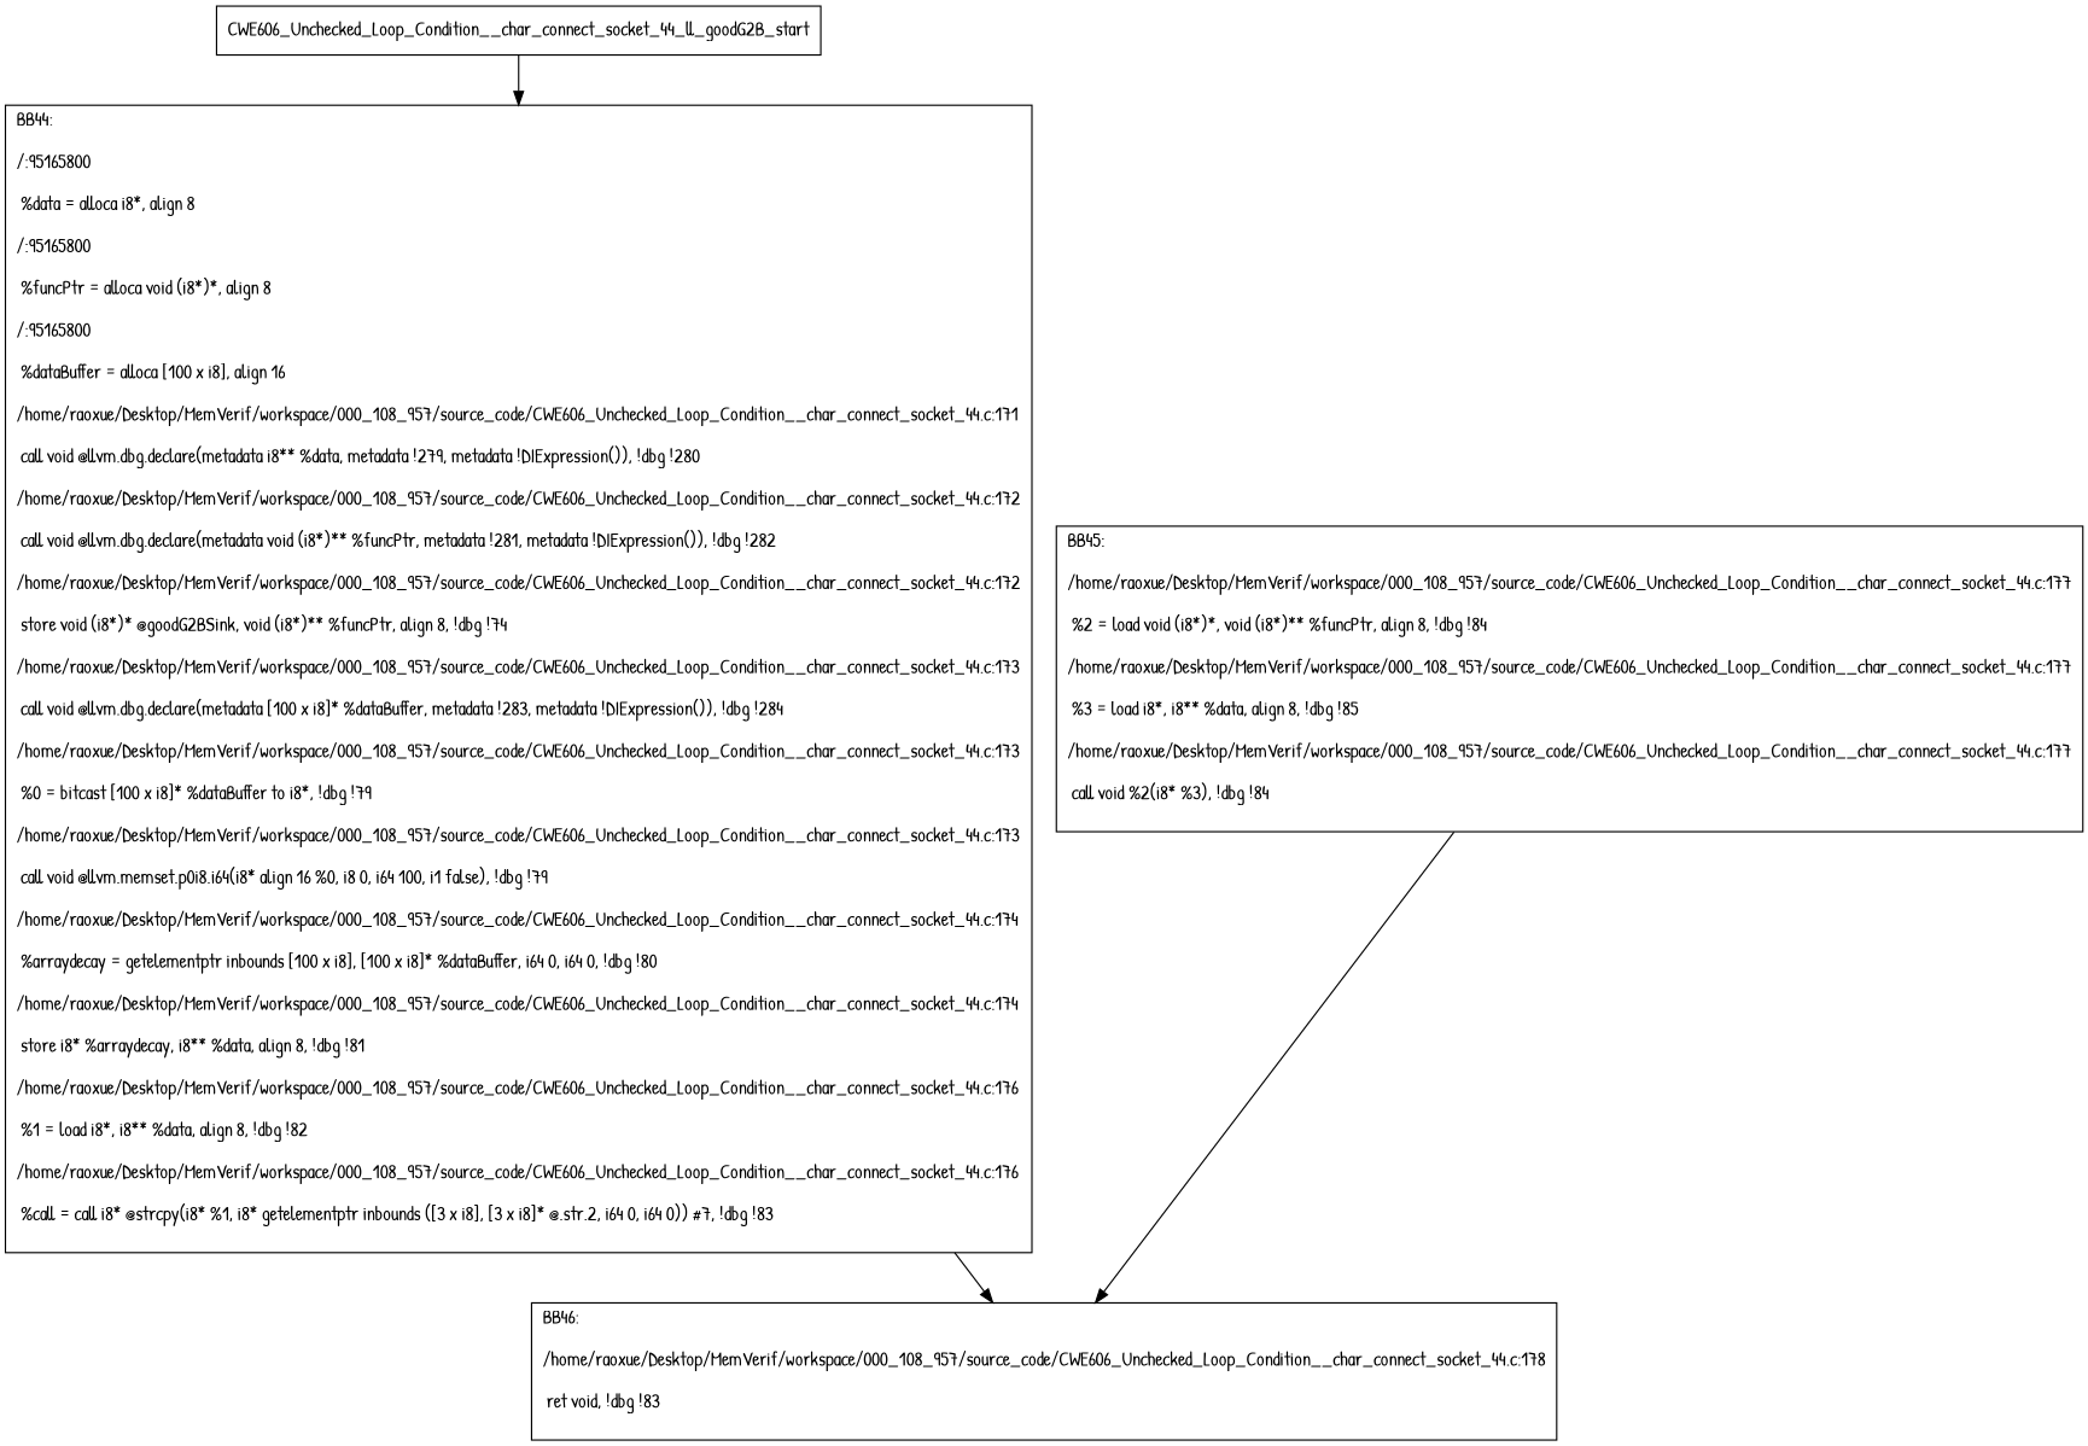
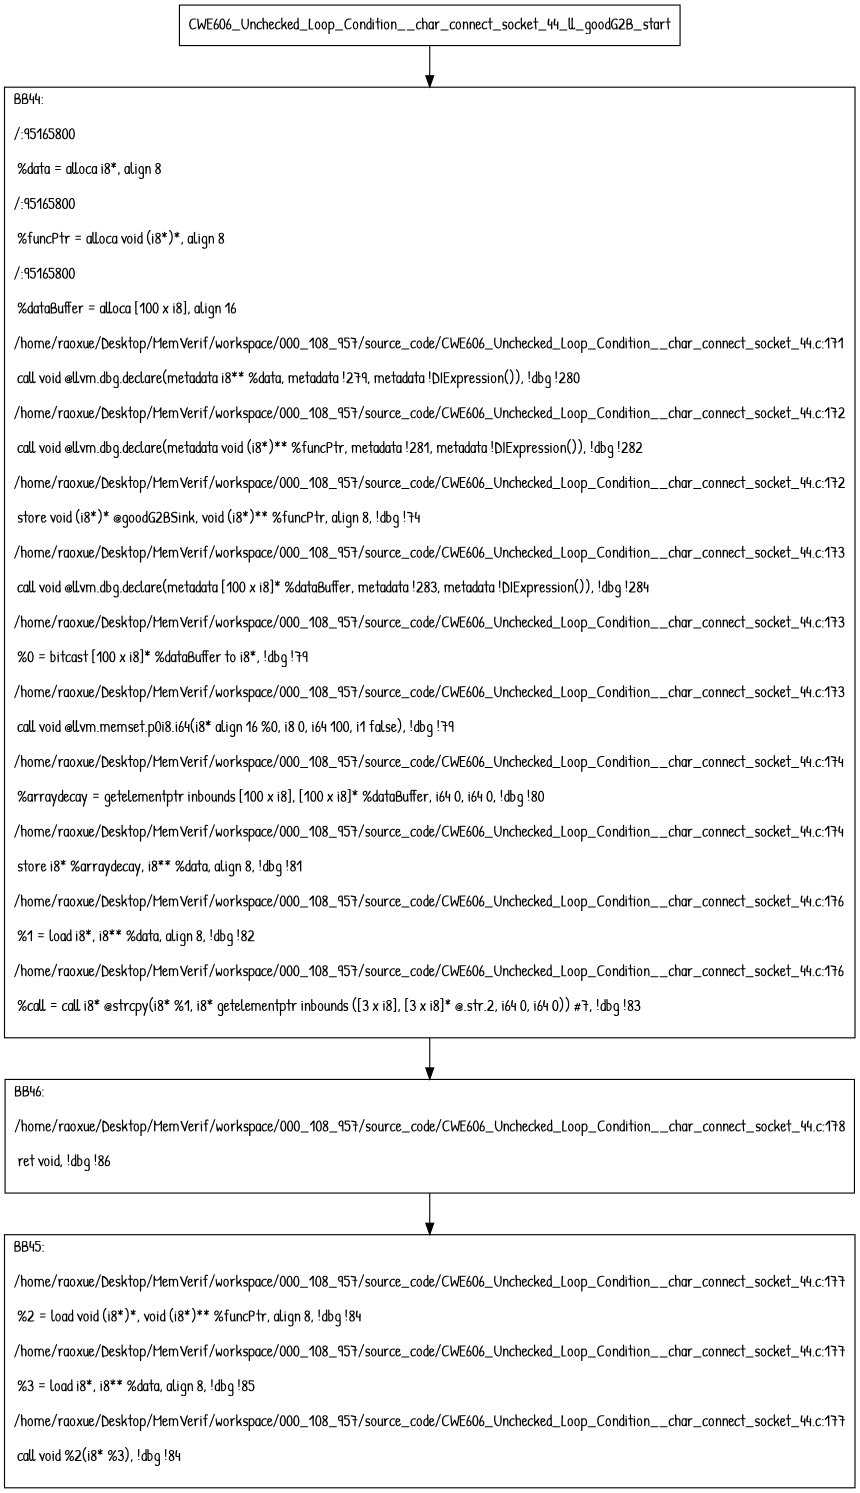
  digraph {
    fontname="Patrick Hand"
    node [fontname="Patrick Hand" shape=record]
    edge [fontname="Patrick Hand"]
    n1 [label="{CWE606_Unchecked_Loop_Condition__char_connect_socket_44_ll_goodG2B_start}"]
    n2 [label="{BB44:\l\l/:95165800\l\n  %data = alloca i8*, align 8\l\n/:95165800\l\n  %funcPtr = alloca void (i8*)*, align 8\l\n/:95165800\l\n  %dataBuffer = alloca [100 x i8], align 16\l\n/home/raoxue/Desktop/MemVerif/workspace/000_108_957/source_code/CWE606_Unchecked_Loop_Condition__char_connect_socket_44.c:171\l\n  call void @llvm.dbg.declare(metadata i8** %data, metadata !279, metadata !DIExpression()), !dbg !280\l\n/home/raoxue/Desktop/MemVerif/workspace/000_108_957/source_code/CWE606_Unchecked_Loop_Condition__char_connect_socket_44.c:172\l\n  call void @llvm.dbg.declare(metadata void (i8*)** %funcPtr, metadata !281, metadata !DIExpression()), !dbg !282\l\n/home/raoxue/Desktop/MemVerif/workspace/000_108_957/source_code/CWE606_Unchecked_Loop_Condition__char_connect_socket_44.c:172\l\n  store void (i8*)* @goodG2BSink, void (i8*)** %funcPtr, align 8, !dbg !74\l\n/home/raoxue/Desktop/MemVerif/workspace/000_108_957/source_code/CWE606_Unchecked_Loop_Condition__char_connect_socket_44.c:173\l\n  call void @llvm.dbg.declare(metadata [100 x i8]* %dataBuffer, metadata !283, metadata !DIExpression()), !dbg !284\l\n/home/raoxue/Desktop/MemVerif/workspace/000_108_957/source_code/CWE606_Unchecked_Loop_Condition__char_connect_socket_44.c:173\l\n  %0 = bitcast [100 x i8]* %dataBuffer to i8*, !dbg !79\l\n/home/raoxue/Desktop/MemVerif/workspace/000_108_957/source_code/CWE606_Unchecked_Loop_Condition__char_connect_socket_44.c:173\l\n  call void @llvm.memset.p0i8.i64(i8* align 16 %0, i8 0, i64 100, i1 false), !dbg !79\l\n/home/raoxue/Desktop/MemVerif/workspace/000_108_957/source_code/CWE606_Unchecked_Loop_Condition__char_connect_socket_44.c:174\l\n  %arraydecay = getelementptr inbounds [100 x i8], [100 x i8]* %dataBuffer, i64 0, i64 0, !dbg !80\l\n/home/raoxue/Desktop/MemVerif/workspace/000_108_957/source_code/CWE606_Unchecked_Loop_Condition__char_connect_socket_44.c:174\l\n  store i8* %arraydecay, i8** %data, align 8, !dbg !81\l\n/home/raoxue/Desktop/MemVerif/workspace/000_108_957/source_code/CWE606_Unchecked_Loop_Condition__char_connect_socket_44.c:176\l\n  %1 = load i8*, i8** %data, align 8, !dbg !82\l\n/home/raoxue/Desktop/MemVerif/workspace/000_108_957/source_code/CWE606_Unchecked_Loop_Condition__char_connect_socket_44.c:176\l\n  %call = call i8* @strcpy(i8* %1, i8* getelementptr inbounds ([3 x i8], [3 x i8]* @.str.2, i64 0, i64 0)) #7, !dbg !83\l\n}"]
-   n3 [label="{BB46:\l\l/home/raoxue/Desktop/MemVerif/workspace/000_108_957/source_code/CWE606_Unchecked_Loop_Condition__char_connect_socket_44.c:178\l\n  ret void, !dbg !83\l\n}"]
+   n3 [label="{BB46:\l\l/home/raoxue/Desktop/MemVerif/workspace/000_108_957/source_code/CWE606_Unchecked_Loop_Condition__char_connect_socket_44.c:178\l\n  ret void, !dbg !86\l\n}"]
    n4 [label="{BB45:\l\l/home/raoxue/Desktop/MemVerif/workspace/000_108_957/source_code/CWE606_Unchecked_Loop_Condition__char_connect_socket_44.c:177\l\n  %2 = load void (i8*)*, void (i8*)** %funcPtr, align 8, !dbg !84\l\n/home/raoxue/Desktop/MemVerif/workspace/000_108_957/source_code/CWE606_Unchecked_Loop_Condition__char_connect_socket_44.c:177\l\n  %3 = load i8*, i8** %data, align 8, !dbg !85\l\n/home/raoxue/Desktop/MemVerif/workspace/000_108_957/source_code/CWE606_Unchecked_Loop_Condition__char_connect_socket_44.c:177\l\n  call void %2(i8* %3), !dbg !84\l\n}"]
    n1 -> n2
    n2 -> n3
-   n4 -> n3
+   n3 -> n4
  }
